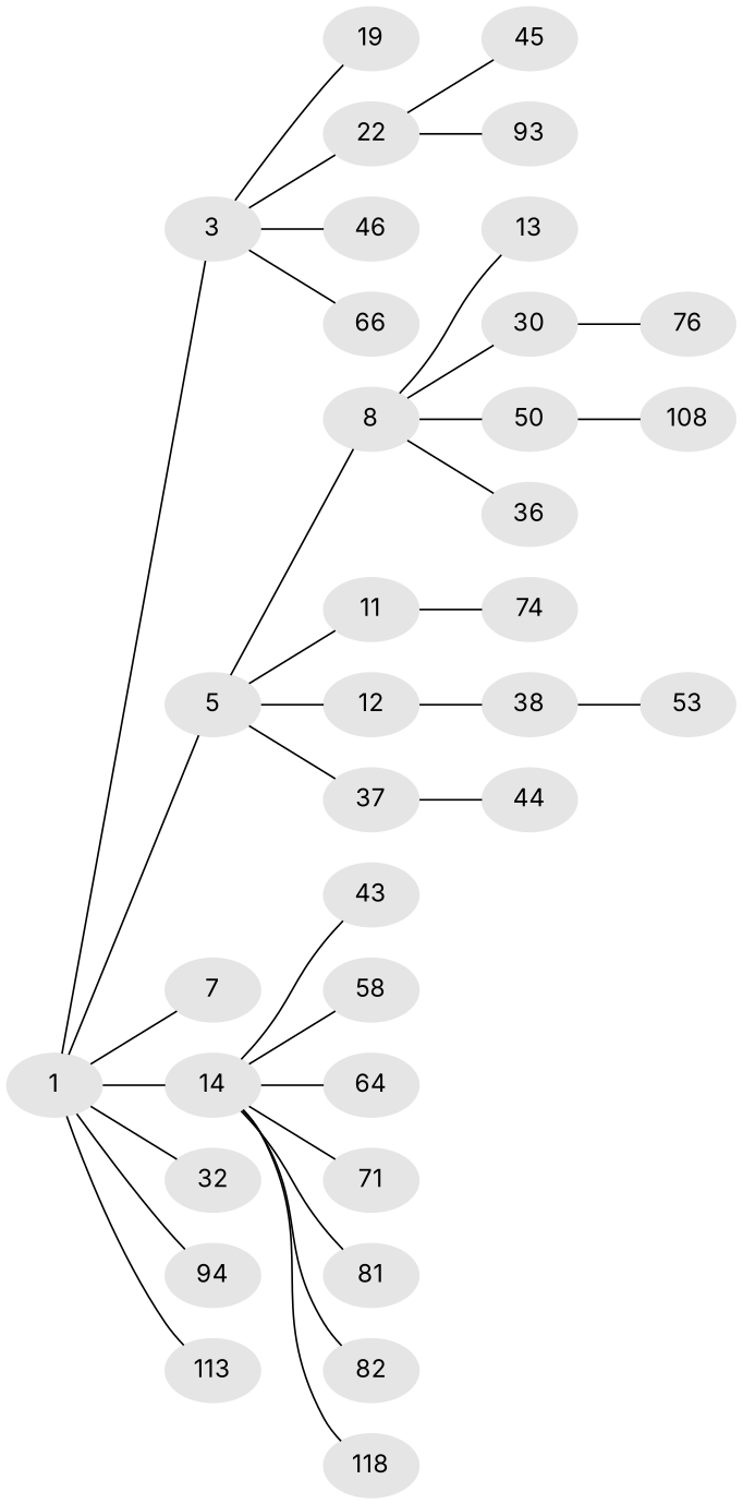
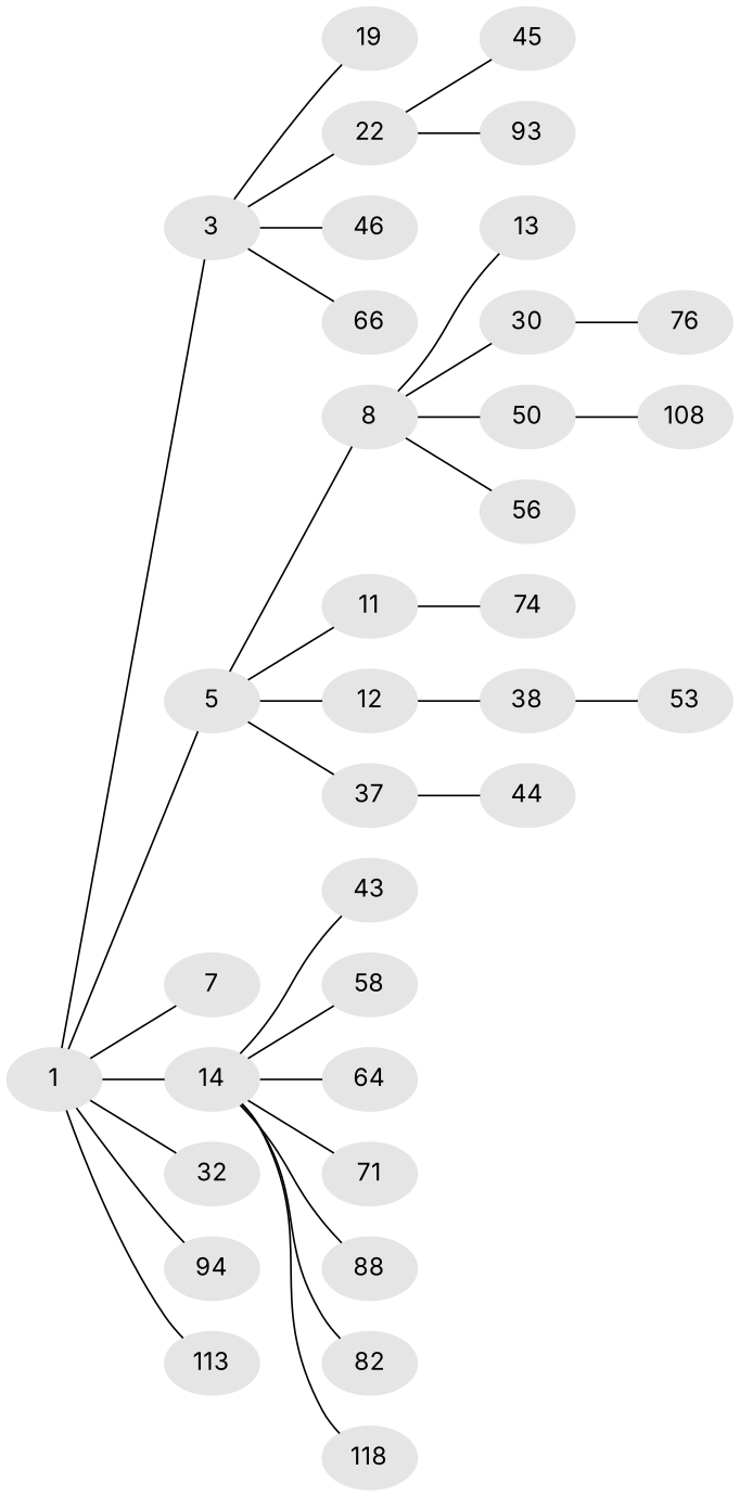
  graph {
    fontname=Inter
    rankdir=LR
    node [color=gray90 fontname=Inter style=filled]
    edge [fontname=Inter]
    1 [super="+2"]
    3 [super="+61+4"]
    5 [super="+17+6+84+18"]
    7 [super="+101+28+42"]
    14 [super="+21+78+24+34+25"]
    32 [super="+85+88+52"]
    94
    113
    19 [super="+106"]
    22 [super="+72+23"]
    46 [super="+54"]
    66 [super="+90+99"]
    8 [super="+9+16"]
    11 [super="+79"]
    12 [super="+20+27+40"]
    37
    n17 [label=43]
    58
    64
    71
-   81 [super="+83"]
+   81 [super="+83" label=88]
    82
    118
    45 [super="+65"]
    93 [super="+109"]
    13 [super="+26+62"]
    30 [super="+70"]
    50 [super="+104+77+57"]
-   56 [label=36]
+   56
    74 [super="+75"]
    38 [super="+68+63"]
    44 [super="+87"]
    76
    108
    53
    1 -- 3
    1 -- 5
    1 -- 7
    1 -- 14
    1 -- 32
    1 -- 94
    1 -- 113
    3 -- 19
    3 -- 22
    3 -- 46
    3 -- 66
    5 -- 8
    5 -- 11
    5 -- 12
    5 -- 37
    14 -- n17
    14 -- 58
    14 -- 64
    14 -- 71
    14 -- 81
    14 -- 82
    14 -- 118
    22 -- 45
    22 -- 93
    8 -- 13
    8 -- 30
    8 -- 50
    8 -- 56
    11 -- 74
    12 -- 38
    37 -- 44
    30 -- 76
    50 -- 108
    38 -- 53
  }
